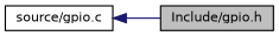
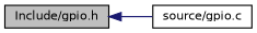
  digraph {
    rankdir=LR
    node [color=black fontname=Helvetica fontsize=10 shape=record style=filled]
    n1 [fillcolor=grey75 fontcolor=black height=0.2 label="Include/gpio.h" width=0.4]
    n2 [fillcolor=white height=0.2 label="source/gpio.c" width=0.4]
-   n2 -> n1 [color=midnightblue dir=back fontname=Helvetica fontsize=10 labelfontname=Helvetica labelfontsize=10 style=solid]
+   n1 -> n2 [color=midnightblue dir=back fontname=Helvetica fontsize=10 labelfontname=Helvetica labelfontsize=10 style=solid]
  }
